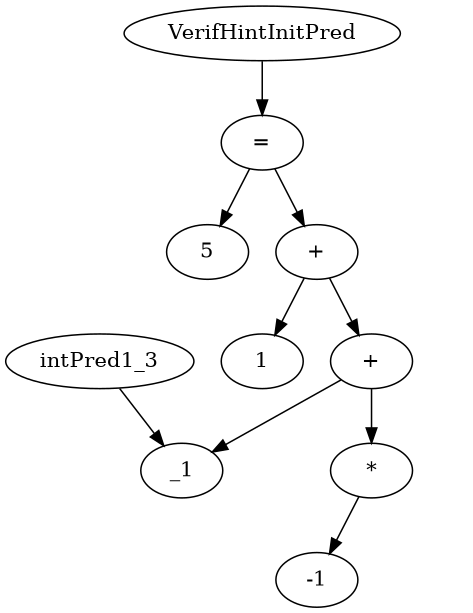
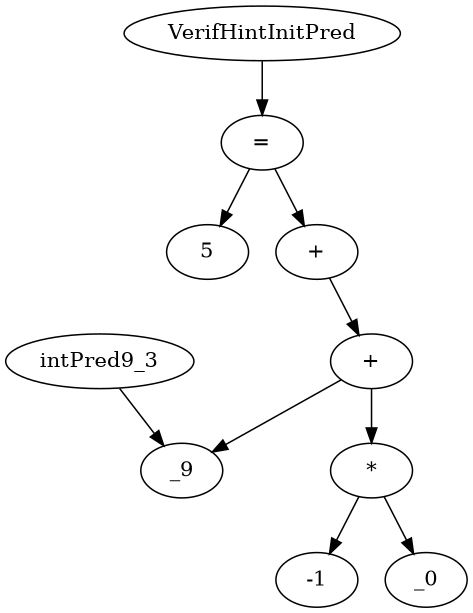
  digraph {
-   n1 [label=intPred1_3]
-   n2 [label=_1]
+   n1 [label=intPred9_3]
+   n2 [label=_9]
    n3 [label=VerifHintInitPred]
    n4 [label="="]
    n5 [label=5]
    n6 [label="+"]
-   n7 [label=1]
    n8 [label="+"]
    n9 [label="*"]
    n10 [label=-1]
+   n11 [label=_0]
    n1 -> n2
    n3 -> n4
    n4 -> n5
    n4 -> n6
-   n6 -> n7
    n6 -> n8
    n8 -> n2
    n8 -> n9
    n9 -> n10
+   n9 -> n11
  }
